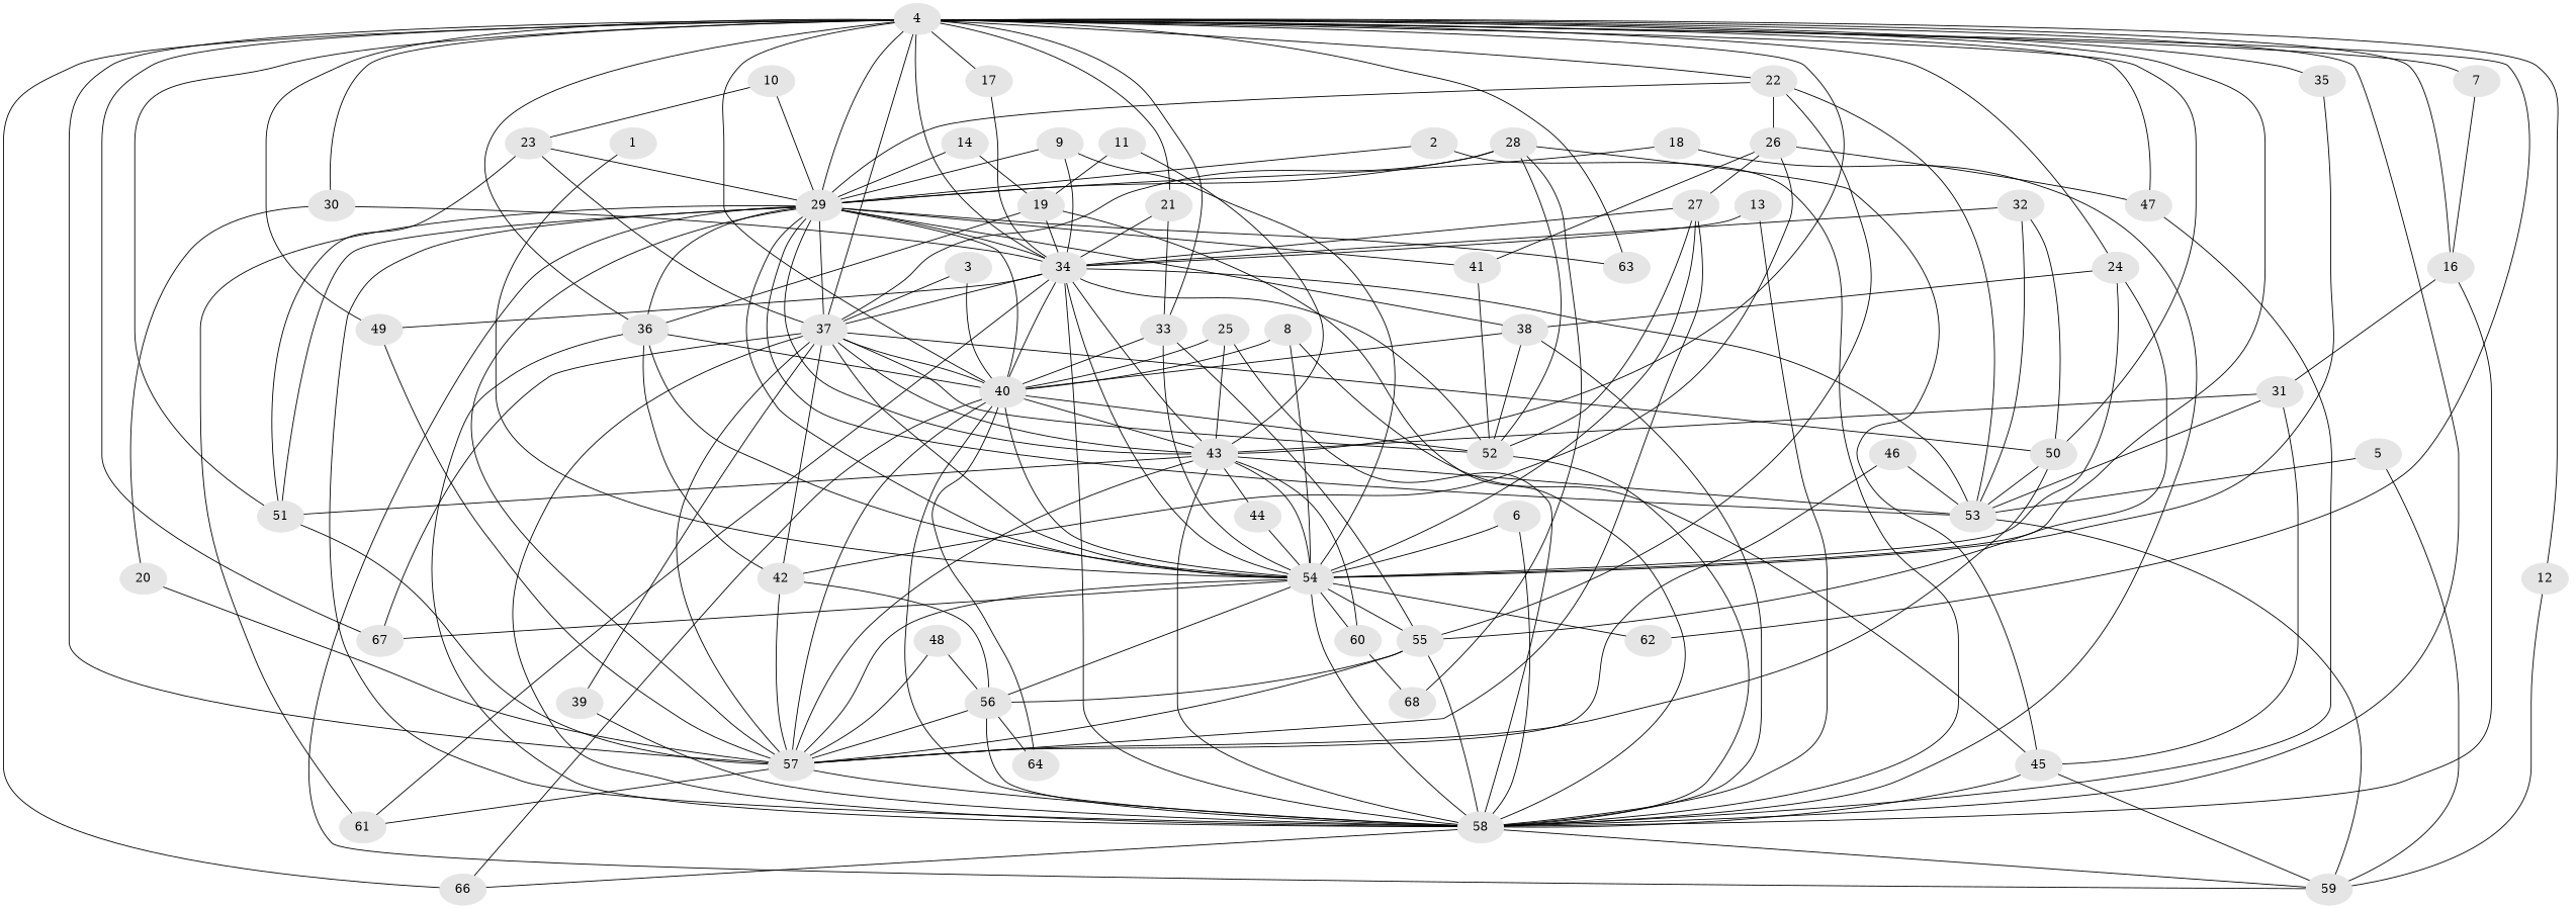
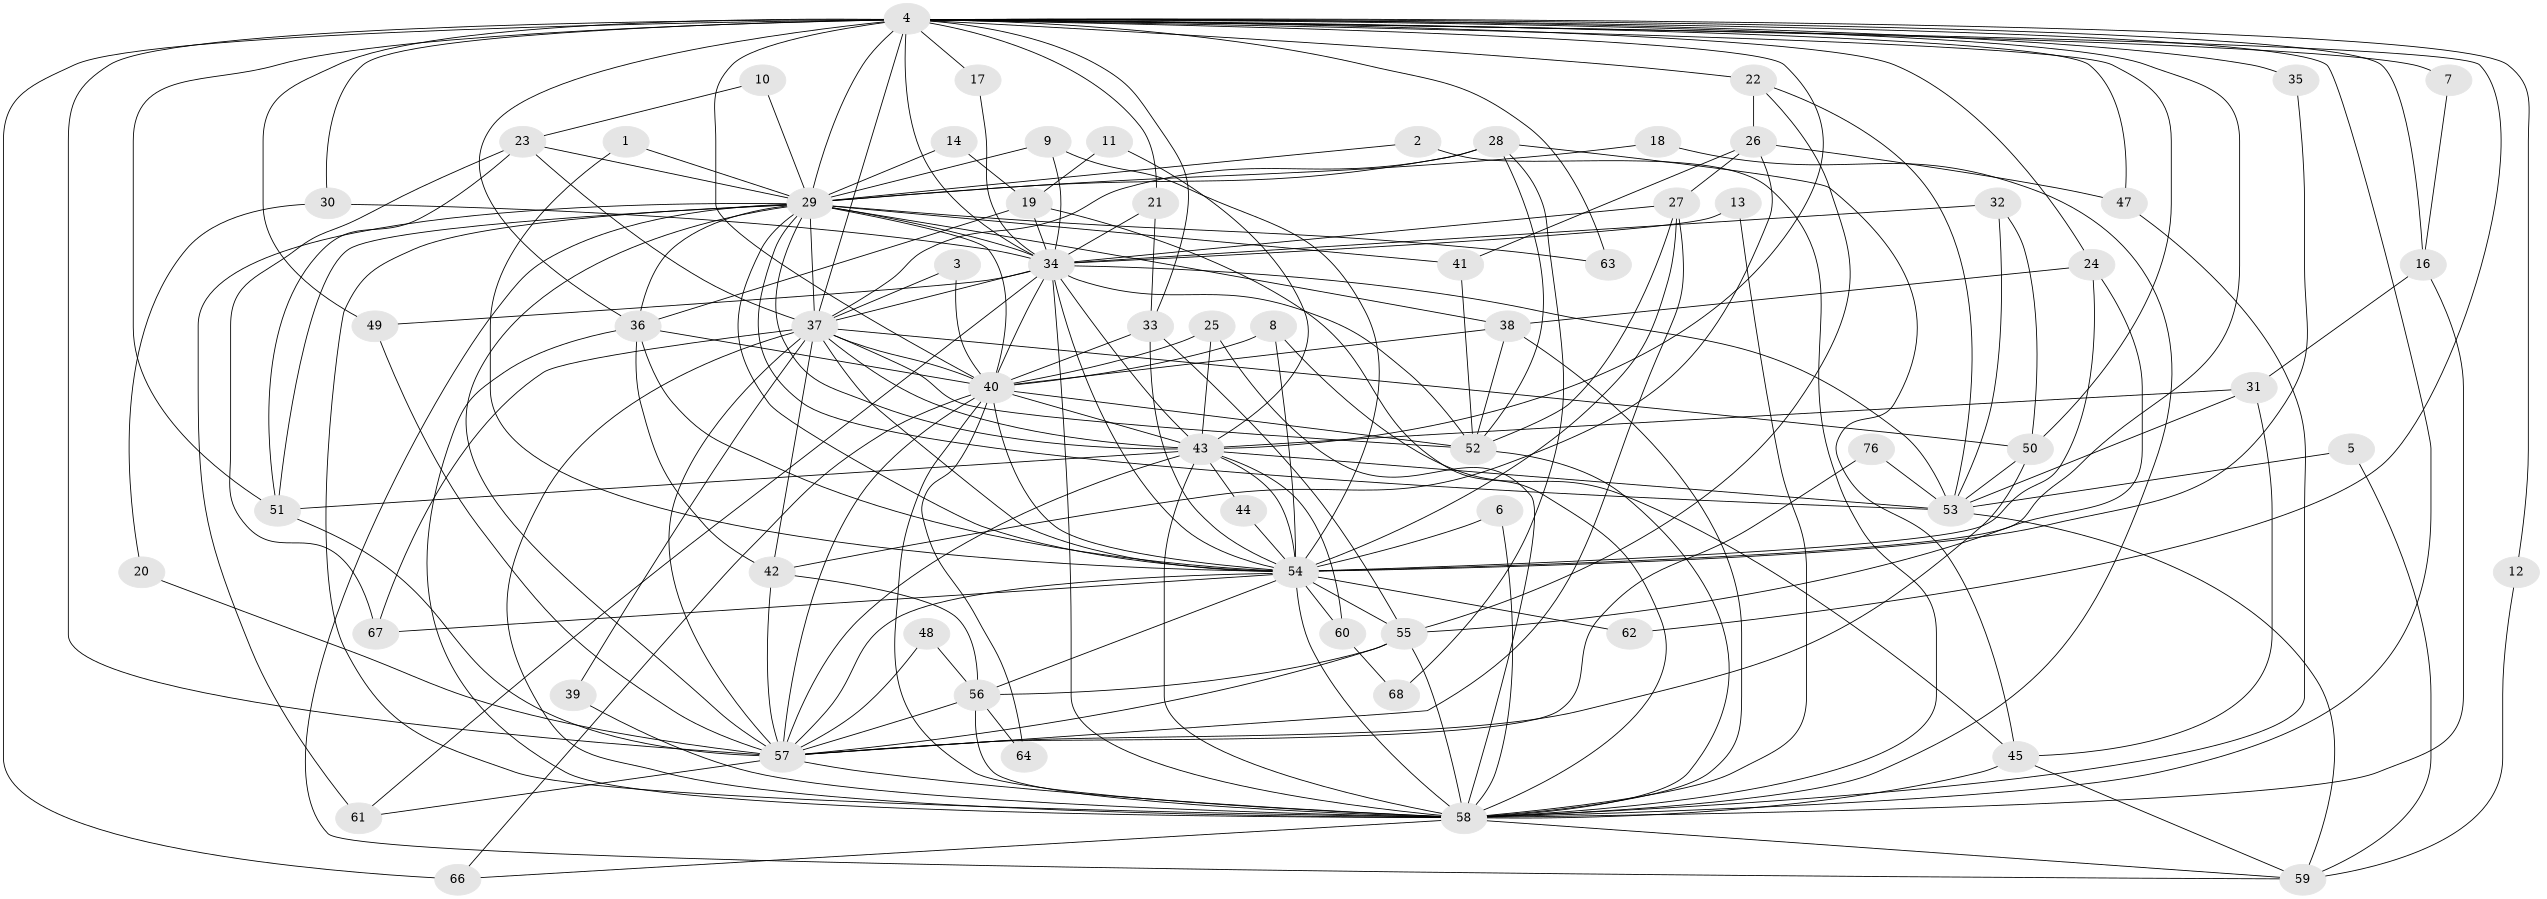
  graph {
    node [color=gray90 style=filled]
    edge [weight=1.0]
    1
    29
    54
    58
    37
    40
    34
    36
    43
    51
    57
    63
    53
    59
    38
    41
    61
    62
    67
    55
    56
    60
    2
    66
    3
    50
    42
    52
    39
    64
    4
    7
    12
    16
    17
    21
    22
    24
    30
    33
    35
    47
    49
    31
    20
    26
    44
    5
    6
    8
    45
    9
    10
    23
    11
    19
    13
    14
    18
    27
    25
    28
    68
    32
-   46
+   46 [label=76]
    48
-   22 -- 29
+   1 -- 29
    1 -- 54
    29 -- 54
    29 -- 58
    29 -- 37
    29 -- 40
    29 -- 34 [weight=2.0]
    29 -- 36
    29 -- 43
    29 -- 51
    29 -- 57
    29 -- 63
    29 -- 53
    29 -- 59
    29 -- 38
    29 -- 41
    29 -- 61
    54 -- 58
    54 -- 57
    54 -- 62
    54 -- 67
    54 -- 55
    54 -- 56
    54 -- 60 [weight=2.0]
    58 -- 59
    58 -- 66
    37 -- 54
    37 -- 58 [weight=2.0]
    37 -- 40
    37 -- 43
    37 -- 57
    37 -- 67
    37 -- 50
    37 -- 42
    37 -- 52
    37 -- 39
    40 -- 54
    40 -- 58 [weight=3.0]
    40 -- 43
    40 -- 57 [weight=2.0]
    40 -- 66
    40 -- 52
    40 -- 64
    34 -- 54
    34 -- 58
    34 -- 37
    34 -- 40
    34 -- 43
    34 -- 53
    34 -- 61
    34 -- 52
    34 -- 49
    36 -- 54
    36 -- 58
    36 -- 40
    36 -- 42
    43 -- 54
    43 -- 58 [weight=2.0]
    43 -- 51
    43 -- 57
    43 -- 53
    43 -- 60
    43 -- 44
    51 -- 57
    57 -- 58
    57 -- 61
    53 -- 59
    38 -- 58
    38 -- 40
    38 -- 52
    41 -- 52
    55 -- 58
    55 -- 57
    55 -- 56
    56 -- 58
    56 -- 57
    56 -- 64
    60 -- 68
    2 -- 29
    2 -- 58
    3 -- 37
    3 -- 40
    50 -- 57 [weight=3.0]
    50 -- 53
    42 -- 57 [weight=2.0]
    42 -- 56
    52 -- 58
    39 -- 58
    4 -- 29 [weight=2.0]
    4 -- 54 [weight=2.0]
    4 -- 58 [weight=3.0]
    4 -- 37 [weight=3.0]
    4 -- 40 [weight=2.0]
    4 -- 34 [weight=2.0]
    4 -- 36
    4 -- 43 [weight=2.0]
    4 -- 51 [weight=2.0]
    4 -- 57 [weight=4.0]
    4 -- 63
    4 -- 62
-   4 -- 67
+   23 -- 67
    4 -- 66
    4 -- 50
    4 -- 7
    4 -- 12
    4 -- 16
    4 -- 17
    4 -- 21
    4 -- 22
    4 -- 24
    4 -- 30
    4 -- 33
    4 -- 35
    4 -- 47
    4 -- 49 [weight=2.0]
    7 -- 16
    12 -- 59
    16 -- 58
    16 -- 31
    17 -- 34
    21 -- 34
    21 -- 33
    22 -- 53
    22 -- 55
    22 -- 26
    24 -- 54
    24 -- 38
    24 -- 55
    30 -- 34
    30 -- 20
    33 -- 54
    33 -- 40
    33 -- 55
    35 -- 54
    47 -- 58
    49 -- 57
    31 -- 43
    31 -- 53
    31 -- 45
    20 -- 57
    26 -- 41
    26 -- 42
    26 -- 47
    26 -- 27
    44 -- 54
    5 -- 53
    5 -- 59
    6 -- 54
    6 -- 58
    8 -- 54
    8 -- 40
    8 -- 45
    45 -- 58 [weight=2.0]
    45 -- 59
    9 -- 29
    9 -- 54
    9 -- 34
    10 -- 29
    10 -- 23
    23 -- 29
    23 -- 37
    23 -- 51
    11 -- 43
    11 -- 19
    19 -- 58
    19 -- 34
    19 -- 36
    13 -- 58
    13 -- 34
    14 -- 29
    14 -- 19
    18 -- 29
    18 -- 58
    27 -- 54
    27 -- 34
    27 -- 57
    27 -- 52
    25 -- 58
    25 -- 40
    25 -- 43
    28 -- 29
    28 -- 37
    28 -- 52
    28 -- 45
    28 -- 68
    32 -- 34
    32 -- 53
    32 -- 50
    46 -- 57
    46 -- 53
    48 -- 57
    48 -- 56
  }
